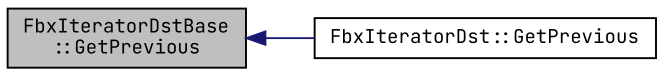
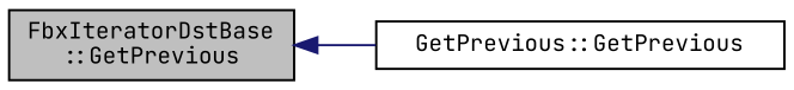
  digraph {
    rankdir=LR
    fontname="JetBrains Mono"
    node [color=black fontname="JetBrains Mono" fontsize=10 shape=record style=filled]
    n1 [fillcolor=grey75 fontcolor=black height=0.2 label="FbxIteratorDstBase\l::GetPrevious" width=0.4]
-   n2 [fillcolor=white height=0.2 label="FbxIteratorDst::GetPrevious" width=0.4]
+   n2 [fillcolor=white height=0.2 label="GetPrevious::GetPrevious" width=0.4]
    n1 -> n2 [color=midnightblue dir=back fontname="JetBrains Mono" fontsize=10 labelfontname=Helvetica labelfontsize=10 style=solid]
  }
